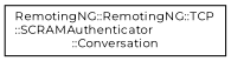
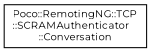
  digraph {
    rankdir=LR
    fontname=Montserrat
-   n1 [color=black fillcolor=white fontname=Montserrat fontsize=10 height=0.2 label="RemotingNG::RemotingNG::TCP\l::SCRAMAuthenticator\l::Conversation" shape=record style=filled width=0.4]
+   n1 [color=black fillcolor=white fontname=Montserrat fontsize=10 height=0.2 label="Poco::RemotingNG::TCP\l::SCRAMAuthenticator\l::Conversation" shape=record style=filled width=0.4]
  }
